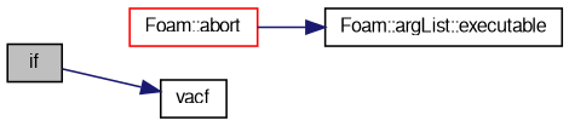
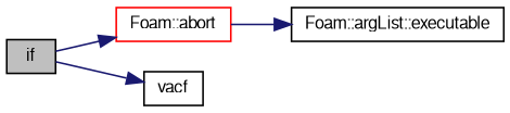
  digraph {
    rankdir=LR
    node [color=black fontname=FreeSans fontsize=10 shape=record]
    edge [color=midnightblue fontname=FreeSans fontsize=10 labelfontname=FreeSans labelfontsize=10 style=solid]
    n1 [fillcolor=grey75 fontcolor=black height=0.2 label=if style=filled width=0.4]
    n2 [color=red height=0.2 label="Foam::abort" width=0.4]
    n3 [height=0.2 label=vacf width=0.4]
    n4 [height=0.2 label="Foam::argList::executable" width=0.4]
+   n1 -> n2
    n1 -> n3
    n2 -> n4
  }
